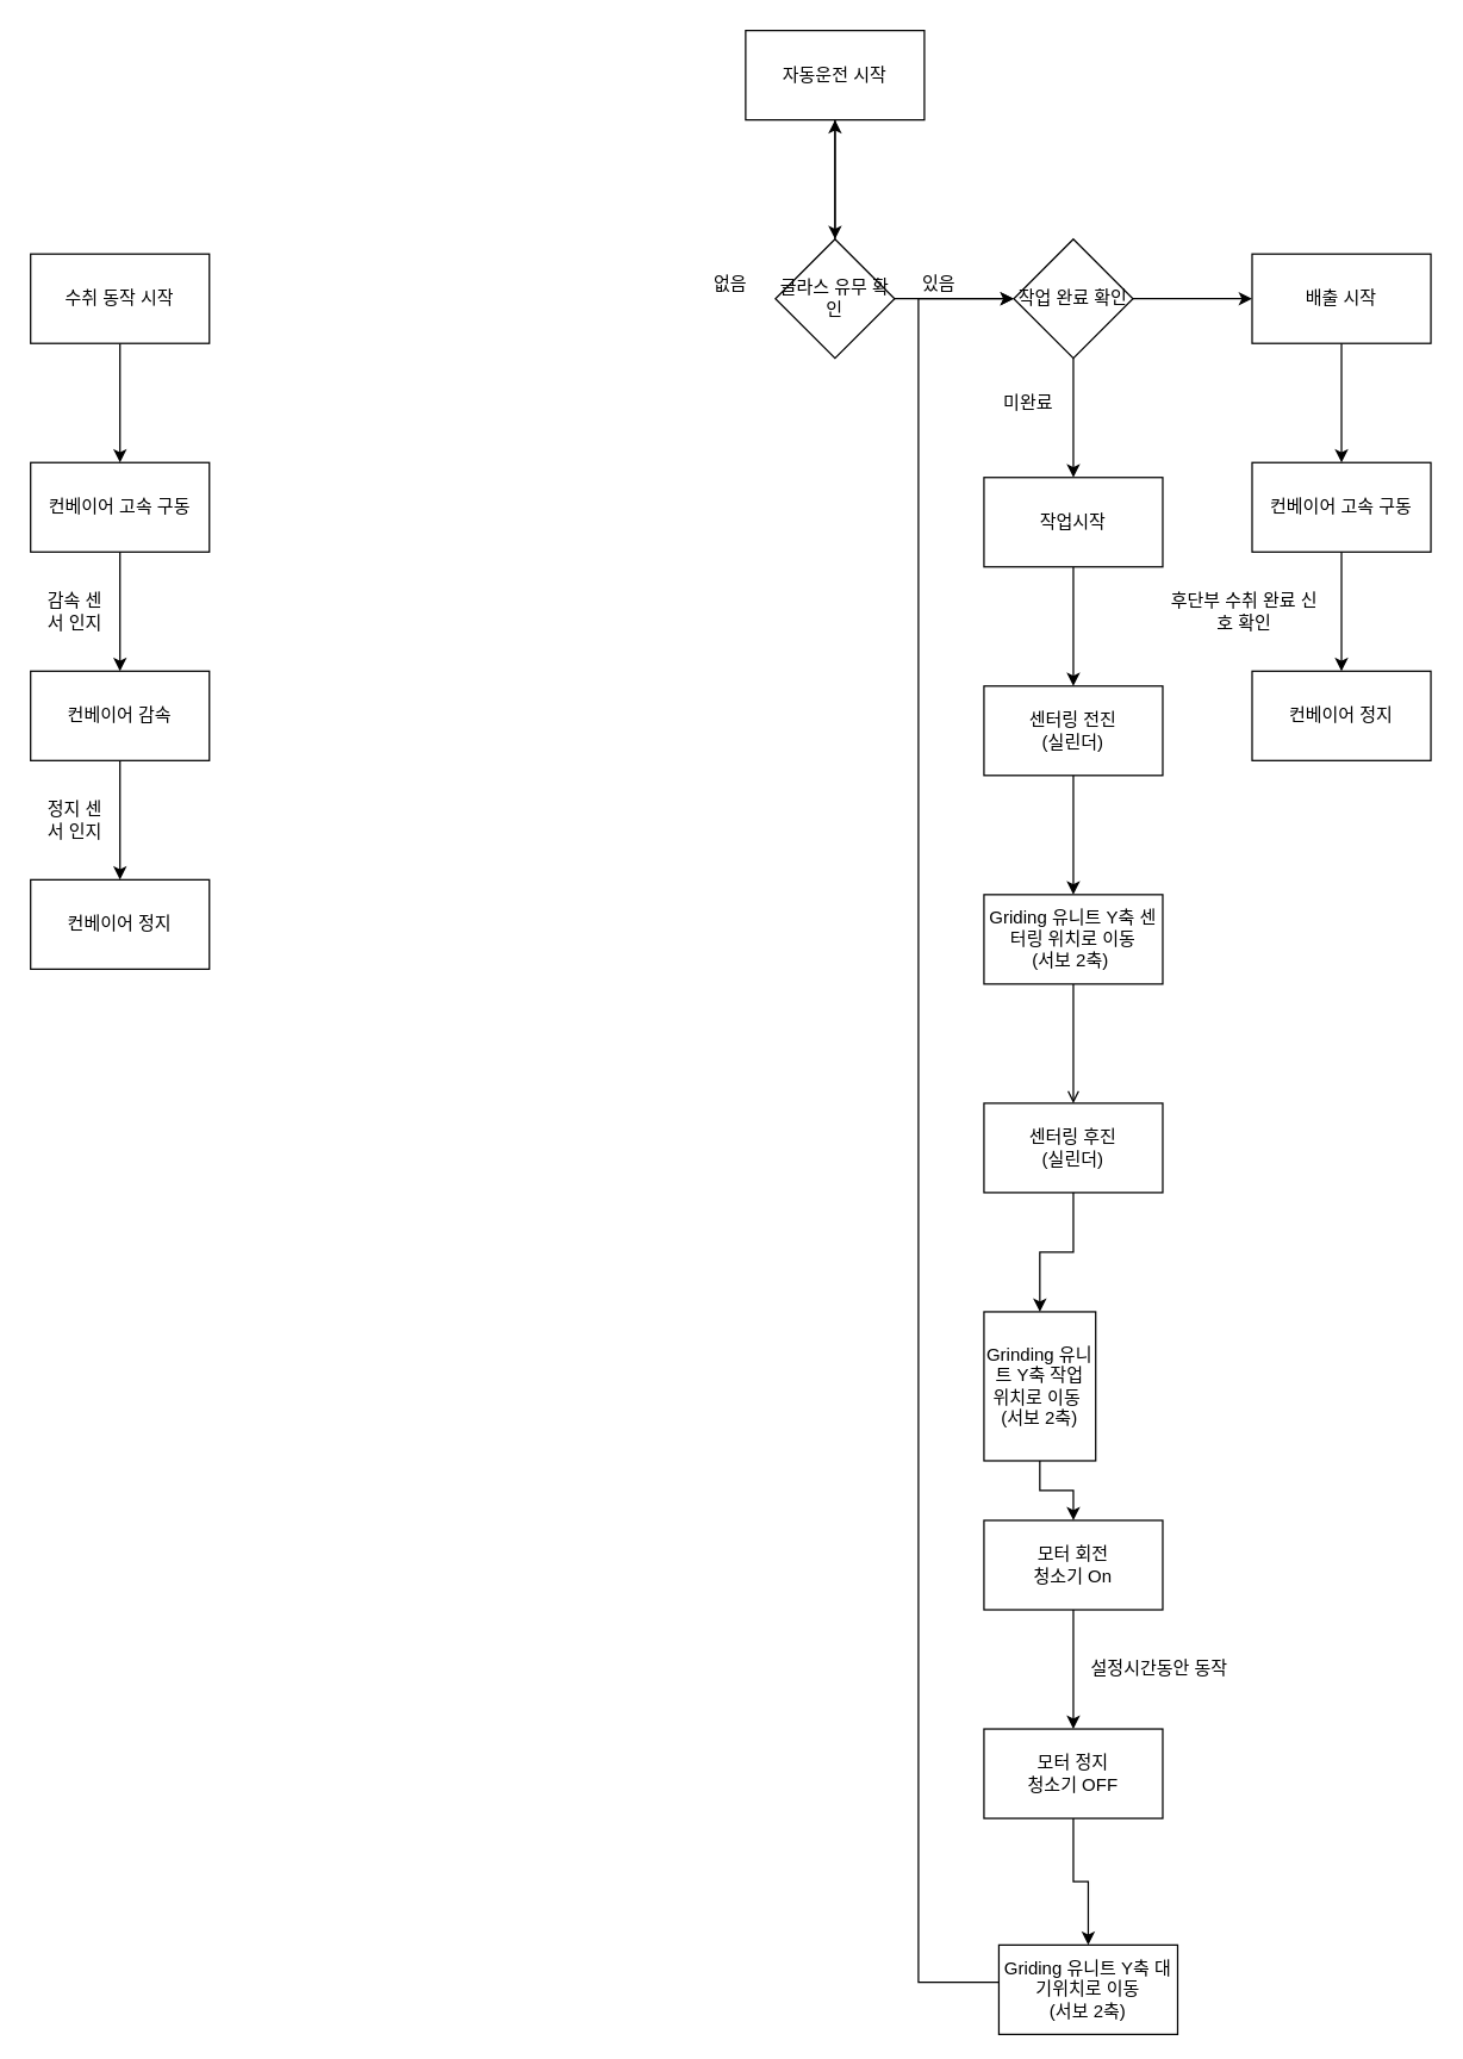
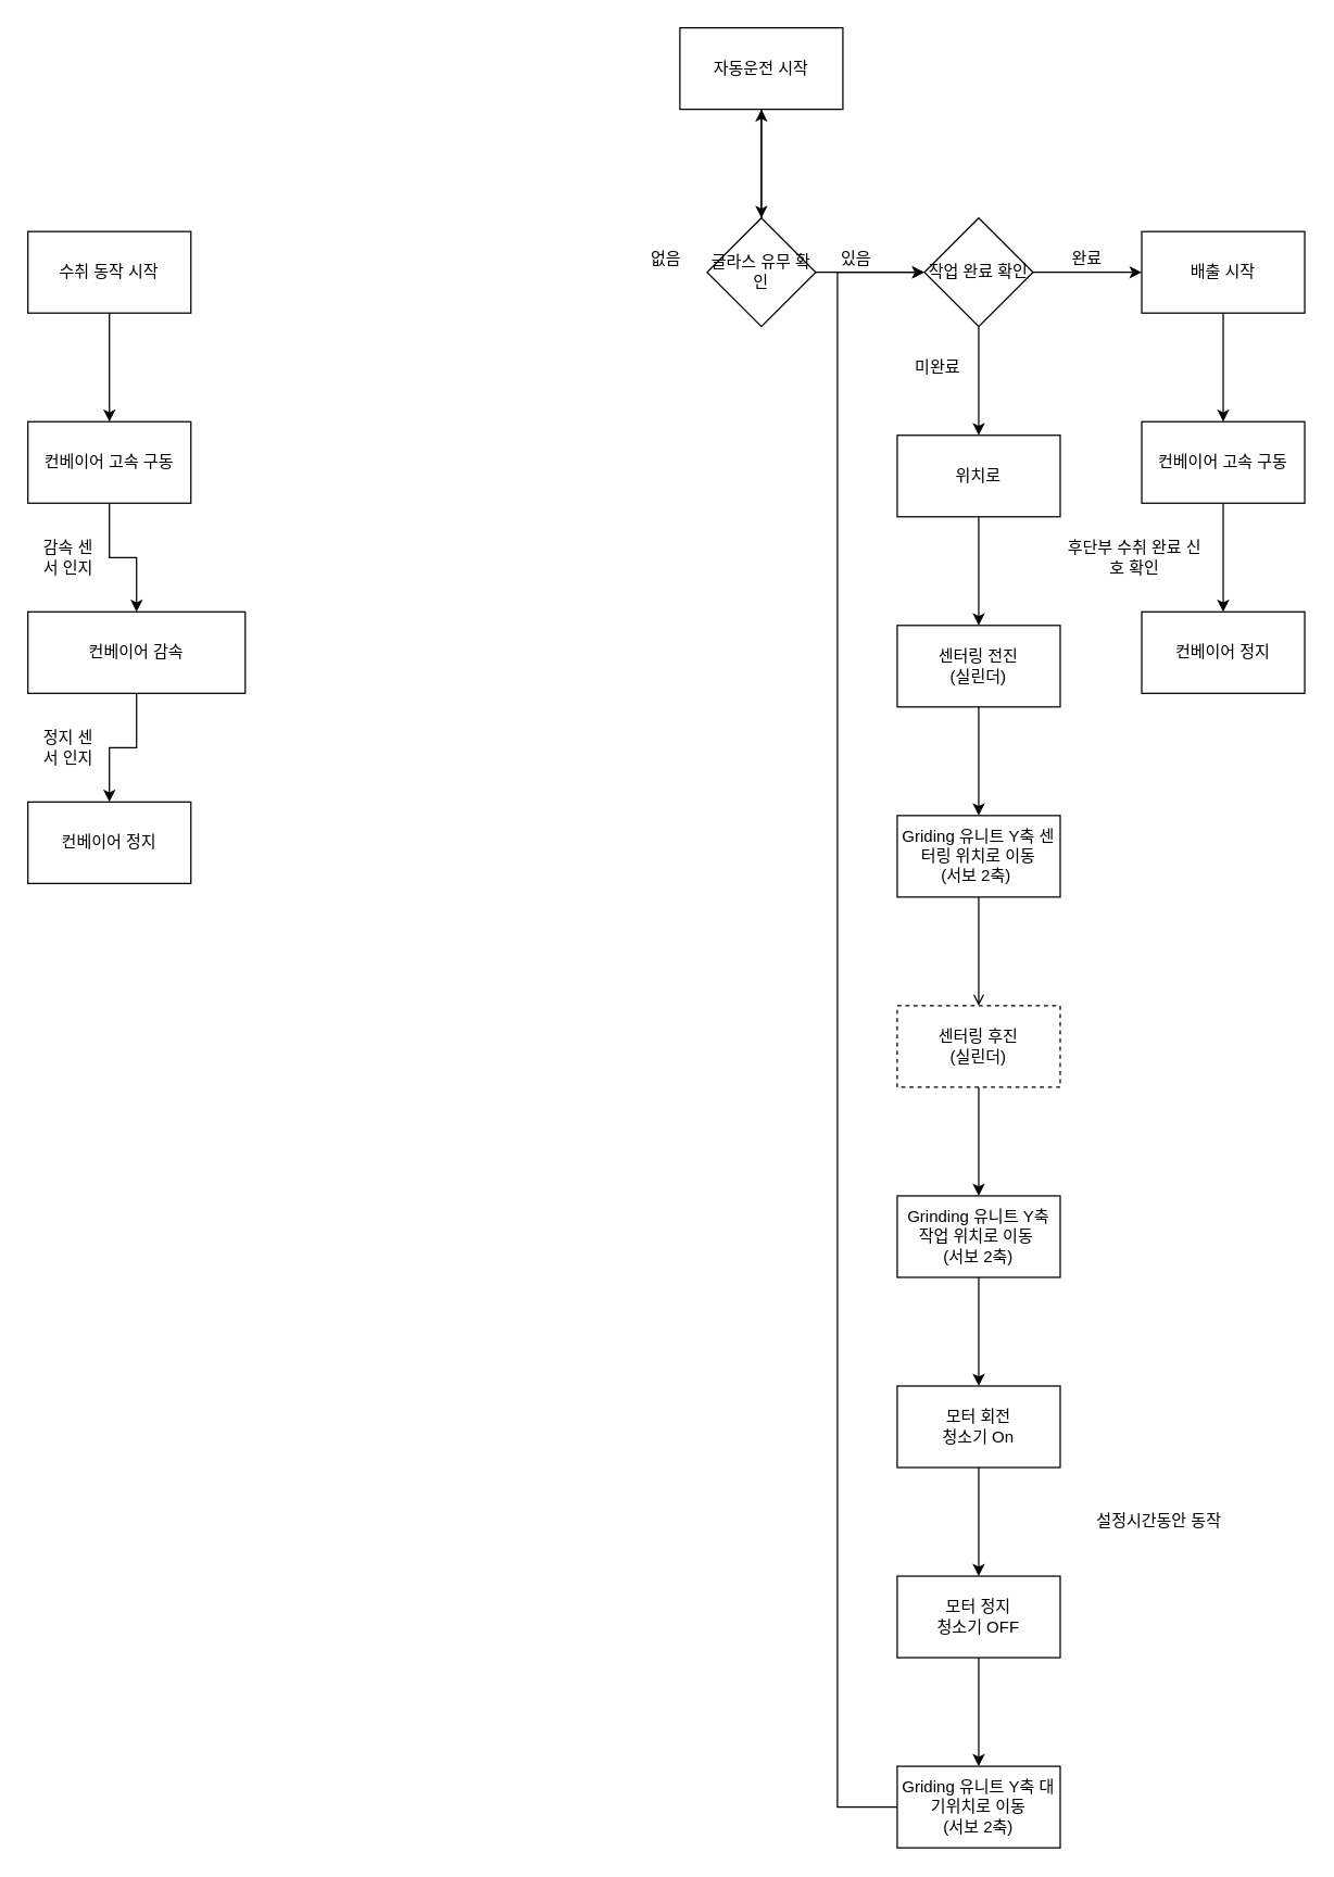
  <mxCell id="0" />
  <mxCell id="1" parent="0" />
  <mxCell id="2" value="" style="edgeStyle=orthogonalEdgeStyle;rounded=0;orthogonalLoop=1;jettySize=auto;html=1;" parent="1" source="3" edge="1"><mxGeometry relative="1" as="geometry"><mxPoint x="560" y="160" as="targetPoint" /></mxGeometry></mxCell>
  <mxCell id="3" value="자동운전 시작" style="rounded=0;whiteSpace=wrap;html=1;" parent="1" vertex="1"><mxGeometry x="500" y="20" width="120" height="60" as="geometry" /></mxCell>
  <mxCell id="4" value="" style="edgeStyle=orthogonalEdgeStyle;rounded=0;orthogonalLoop=1;jettySize=auto;html=1;" parent="1" source="6" target="3" edge="1"><mxGeometry relative="1" as="geometry"><mxPoint x="440" y="200" as="targetPoint" /></mxGeometry></mxCell>
  <mxCell id="5" value="" style="edgeStyle=orthogonalEdgeStyle;rounded=0;orthogonalLoop=1;jettySize=auto;html=1;" parent="1" source="6" edge="1"><mxGeometry relative="1" as="geometry"><mxPoint x="680" y="200" as="targetPoint" /></mxGeometry></mxCell>
  <mxCell id="6" value="글라스 유무 확인" style="rhombus;whiteSpace=wrap;html=1;" parent="1" vertex="1"><mxGeometry x="520" y="160" width="80" height="80" as="geometry" /></mxCell>
  <mxCell id="7" value="" style="edgeStyle=orthogonalEdgeStyle;rounded=0;orthogonalLoop=1;jettySize=auto;html=1;" parent="1" source="8" target="10" edge="1"><mxGeometry relative="1" as="geometry" /></mxCell>
  <mxCell id="8" value="수취 동작 시작" style="rounded=0;whiteSpace=wrap;html=1;" parent="1" vertex="1"><mxGeometry x="20" y="170" width="120" height="60" as="geometry" /></mxCell>
  <mxCell id="9" value="" style="edgeStyle=orthogonalEdgeStyle;rounded=0;orthogonalLoop=1;jettySize=auto;html=1;" parent="1" source="10" target="12" edge="1"><mxGeometry relative="1" as="geometry" /></mxCell>
  <mxCell id="10" value="컨베이어 고속 구동" style="rounded=0;whiteSpace=wrap;html=1;" parent="1" vertex="1"><mxGeometry x="20" y="310" width="120" height="60" as="geometry" /></mxCell>
  <mxCell id="11" value="" style="edgeStyle=orthogonalEdgeStyle;rounded=0;orthogonalLoop=1;jettySize=auto;html=1;" parent="1" source="12" target="13" edge="1"><mxGeometry relative="1" as="geometry" /></mxCell>
- <mxCell id="12" value="컨베이어 감속" style="rounded=0;whiteSpace=wrap;html=1;" parent="1" vertex="1"><mxGeometry x="20" y="450" width="120" height="60" as="geometry" /></mxCell>
+ <mxCell id="12" value="컨베이어 감속" style="rounded=0;whiteSpace=wrap;html=1;" parent="1" vertex="1"><mxGeometry x="20" y="450" width="160" height="60" as="geometry" /></mxCell>
  <mxCell id="13" value="컨베이어 정지" style="rounded=0;whiteSpace=wrap;html=1;" parent="1" vertex="1"><mxGeometry x="20" y="590" width="120" height="60" as="geometry" /></mxCell>
  <mxCell id="14" value="없음" style="text;html=1;strokeColor=none;fillColor=none;align=center;verticalAlign=middle;whiteSpace=wrap;rounded=0;" parent="1" vertex="1"><mxGeometry x="470" y="180" width="40" height="20" as="geometry" /></mxCell>
  <mxCell id="15" value="있음" style="text;html=1;strokeColor=none;fillColor=none;align=center;verticalAlign=middle;whiteSpace=wrap;rounded=0;" parent="1" vertex="1"><mxGeometry x="610" y="180" width="40" height="20" as="geometry" /></mxCell>
  <mxCell id="16" value="" style="edgeStyle=orthogonalEdgeStyle;rounded=0;orthogonalLoop=1;jettySize=auto;html=1;" parent="1" source="17" target="19" edge="1"><mxGeometry relative="1" as="geometry" /></mxCell>
  <mxCell id="17" value="배출 시작" style="rounded=0;whiteSpace=wrap;html=1;" parent="1" vertex="1"><mxGeometry x="840" y="170" width="120" height="60" as="geometry" /></mxCell>
  <mxCell id="18" value="" style="edgeStyle=orthogonalEdgeStyle;rounded=0;orthogonalLoop=1;jettySize=auto;html=1;" parent="1" source="19" target="20" edge="1"><mxGeometry relative="1" as="geometry" /></mxCell>
  <mxCell id="19" value="컨베이어 고속 구동" style="rounded=0;whiteSpace=wrap;html=1;" parent="1" vertex="1"><mxGeometry x="840" y="310" width="120" height="60" as="geometry" /></mxCell>
  <mxCell id="20" value="컨베이어 정지" style="rounded=0;whiteSpace=wrap;html=1;" parent="1" vertex="1"><mxGeometry x="840" y="450" width="120" height="60" as="geometry" /></mxCell>
  <mxCell id="21" value="감속 센서 인지" style="text;html=1;strokeColor=none;fillColor=none;align=center;verticalAlign=middle;whiteSpace=wrap;rounded=0;" parent="1" vertex="1"><mxGeometry x="30" y="400" width="40" height="20" as="geometry" /></mxCell>
  <mxCell id="22" value="정지 센서 인지" style="text;html=1;strokeColor=none;fillColor=none;align=center;verticalAlign=middle;whiteSpace=wrap;rounded=0;" parent="1" vertex="1"><mxGeometry x="30" y="540" width="40" height="20" as="geometry" /></mxCell>
  <mxCell id="23" value="후단부 수취 완료 신호 확인" style="text;html=1;strokeColor=none;fillColor=none;align=center;verticalAlign=middle;whiteSpace=wrap;rounded=0;" parent="1" vertex="1"><mxGeometry x="780" y="400" width="110" height="20" as="geometry" /></mxCell>
  <mxCell id="24" value="" style="edgeStyle=orthogonalEdgeStyle;rounded=0;orthogonalLoop=1;jettySize=auto;html=1;" parent="1" source="26" edge="1"><mxGeometry relative="1" as="geometry"><mxPoint x="840" y="200" as="targetPoint" /></mxGeometry></mxCell>
  <mxCell id="25" value="" style="edgeStyle=orthogonalEdgeStyle;rounded=0;orthogonalLoop=1;jettySize=auto;html=1;" parent="1" source="26" edge="1"><mxGeometry relative="1" as="geometry"><mxPoint x="720" y="320" as="targetPoint" /></mxGeometry></mxCell>
  <mxCell id="26" value="작업 완료 확인" style="rhombus;whiteSpace=wrap;html=1;" parent="1" vertex="1"><mxGeometry x="680" y="160" width="80" height="80" as="geometry" /></mxCell>
+ <mxCell id="27" value="완료" style="text;html=1;strokeColor=none;fillColor=none;align=center;verticalAlign=middle;whiteSpace=wrap;rounded=0;" parent="1" vertex="1"><mxGeometry x="780" y="180" width="40" height="20" as="geometry" /></mxCell>
  <mxCell id="28" value="미완료" style="text;html=1;strokeColor=none;fillColor=none;align=center;verticalAlign=middle;whiteSpace=wrap;rounded=0;" parent="1" vertex="1"><mxGeometry x="670" y="260" width="40" height="20" as="geometry" /></mxCell>
  <mxCell id="29" value="" style="edgeStyle=orthogonalEdgeStyle;rounded=0;orthogonalLoop=1;jettySize=auto;html=1;" parent="1" source="30" edge="1"><mxGeometry relative="1" as="geometry"><mxPoint x="720" y="460" as="targetPoint" /></mxGeometry></mxCell>
- <mxCell id="30" value="작업시작" style="rounded=0;whiteSpace=wrap;html=1;" parent="1" vertex="1"><mxGeometry x="660" y="320" width="120" height="60" as="geometry" /></mxCell>
+ <mxCell id="30" value="위치로" style="rounded=0;whiteSpace=wrap;html=1;" parent="1" vertex="1"><mxGeometry x="660" y="320" width="120" height="60" as="geometry" /></mxCell>
  <mxCell id="31" value="" style="edgeStyle=orthogonalEdgeStyle;rounded=0;orthogonalLoop=1;jettySize=auto;html=1;" parent="1" source="32" target="34" edge="1"><mxGeometry relative="1" as="geometry" /></mxCell>
  <mxCell id="32" value="센터링 전진&lt;br&gt;(실린더)" style="rounded=0;whiteSpace=wrap;html=1;" parent="1" vertex="1"><mxGeometry x="660" y="460" width="120" height="60" as="geometry" /></mxCell>
  <mxCell id="33" value="" style="edgeStyle=orthogonalEdgeStyle;rounded=0;orthogonalLoop=1;jettySize=auto;html=1;endArrow=open;" parent="1" source="34" target="36" edge="1"><mxGeometry relative="1" as="geometry" /></mxCell>
  <mxCell id="34" value="Griding 유니트 Y축 센터링 위치로 이동&lt;br&gt;(서보 2축)&amp;nbsp;" style="rounded=0;whiteSpace=wrap;html=1;" parent="1" vertex="1"><mxGeometry x="660" y="600" width="120" height="60" as="geometry" /></mxCell>
  <mxCell id="35" value="" style="edgeStyle=orthogonalEdgeStyle;rounded=0;orthogonalLoop=1;jettySize=auto;html=1;" parent="1" source="36" target="38" edge="1"><mxGeometry relative="1" as="geometry" /></mxCell>
- <mxCell id="36" value="센터링 후진&lt;br&gt;(실린더)" style="rounded=0;whiteSpace=wrap;html=1;" parent="1" vertex="1"><mxGeometry x="660" y="740" width="120" height="60" as="geometry" /></mxCell>
+ <mxCell id="36" value="센터링 후진&lt;br&gt;(실린더)" style="rounded=0;whiteSpace=wrap;html=1;dashed=1;" parent="1" vertex="1"><mxGeometry x="660" y="740" width="120" height="60" as="geometry" /></mxCell>
  <mxCell id="37" value="" style="edgeStyle=orthogonalEdgeStyle;rounded=0;orthogonalLoop=1;jettySize=auto;html=1;" parent="1" source="38" target="40" edge="1"><mxGeometry relative="1" as="geometry" /></mxCell>
- <mxCell id="38" value="Grinding 유니트 Y축 작업 위치로 이동&amp;nbsp;&lt;br&gt;(서보 2축)" style="rounded=0;whiteSpace=wrap;html=1;" parent="1" vertex="1"><mxGeometry x="660" y="880" width="75" height="100" as="geometry" /></mxCell>
+ <mxCell id="38" value="Grinding 유니트 Y축 작업 위치로 이동&amp;nbsp;&lt;br&gt;(서보 2축)" style="rounded=0;whiteSpace=wrap;html=1;" parent="1" vertex="1"><mxGeometry x="660" y="880" width="120" height="60" as="geometry" /></mxCell>
  <mxCell id="39" value="" style="edgeStyle=orthogonalEdgeStyle;rounded=0;orthogonalLoop=1;jettySize=auto;html=1;" parent="1" source="40" target="42" edge="1"><mxGeometry relative="1" as="geometry" /></mxCell>
  <mxCell id="40" value="모터 회전&lt;br&gt;청소기 On" style="rounded=0;whiteSpace=wrap;html=1;" parent="1" vertex="1"><mxGeometry x="660" y="1020" width="120" height="60" as="geometry" /></mxCell>
  <mxCell id="41" value="" style="edgeStyle=orthogonalEdgeStyle;rounded=0;orthogonalLoop=1;jettySize=auto;html=1;" parent="1" source="42" target="44" edge="1"><mxGeometry relative="1" as="geometry" /></mxCell>
  <mxCell id="42" value="모터 정지&lt;br&gt;청소기 OFF" style="rounded=0;whiteSpace=wrap;html=1;" parent="1" vertex="1"><mxGeometry x="660" y="1160" width="120" height="60" as="geometry" /></mxCell>
  <mxCell id="43" value="" style="edgeStyle=orthogonalEdgeStyle;rounded=0;orthogonalLoop=1;jettySize=auto;html=1;endArrow=classic;endFill=1;entryX=0;entryY=0.5;entryDx=0;entryDy=0;" parent="1" source="44" target="26" edge="1"><mxGeometry relative="1" as="geometry"><mxPoint x="546" y="810" as="targetPoint" /><Array as="points"><mxPoint x="616" y="1330" /><mxPoint x="616" y="200" /></Array></mxGeometry></mxCell>
- <mxCell id="44" value="Griding 유니트 Y축 대기위치로 이동&lt;br&gt;(서보 2축)" style="rounded=0;whiteSpace=wrap;html=1;" parent="1" vertex="1"><mxGeometry x="670" y="1305" width="120" height="60" as="geometry" /></mxCell>
- <mxCell id="45" value="설정시간동안 동작" style="text;html=1;strokeColor=none;fillColor=none;align=center;verticalAlign=middle;whiteSpace=wrap;rounded=0;" parent="1" vertex="1"><mxGeometry x="726" y="1110" width="104" height="20" as="geometry" /></mxCell>
+ <mxCell id="44" value="Griding 유니트 Y축 대기위치로 이동&lt;br&gt;(서보 2축)" style="rounded=0;whiteSpace=wrap;html=1;" parent="1" vertex="1"><mxGeometry x="660" y="1300" width="120" height="60" as="geometry" /></mxCell>
+ <mxCell id="45" value="설정시간동안 동작" style="text;html=1;strokeColor=none;fillColor=none;align=center;verticalAlign=middle;whiteSpace=wrap;rounded=0;" parent="1" vertex="1"><mxGeometry x="801" y="1110" width="104" height="20" as="geometry" /></mxCell>
